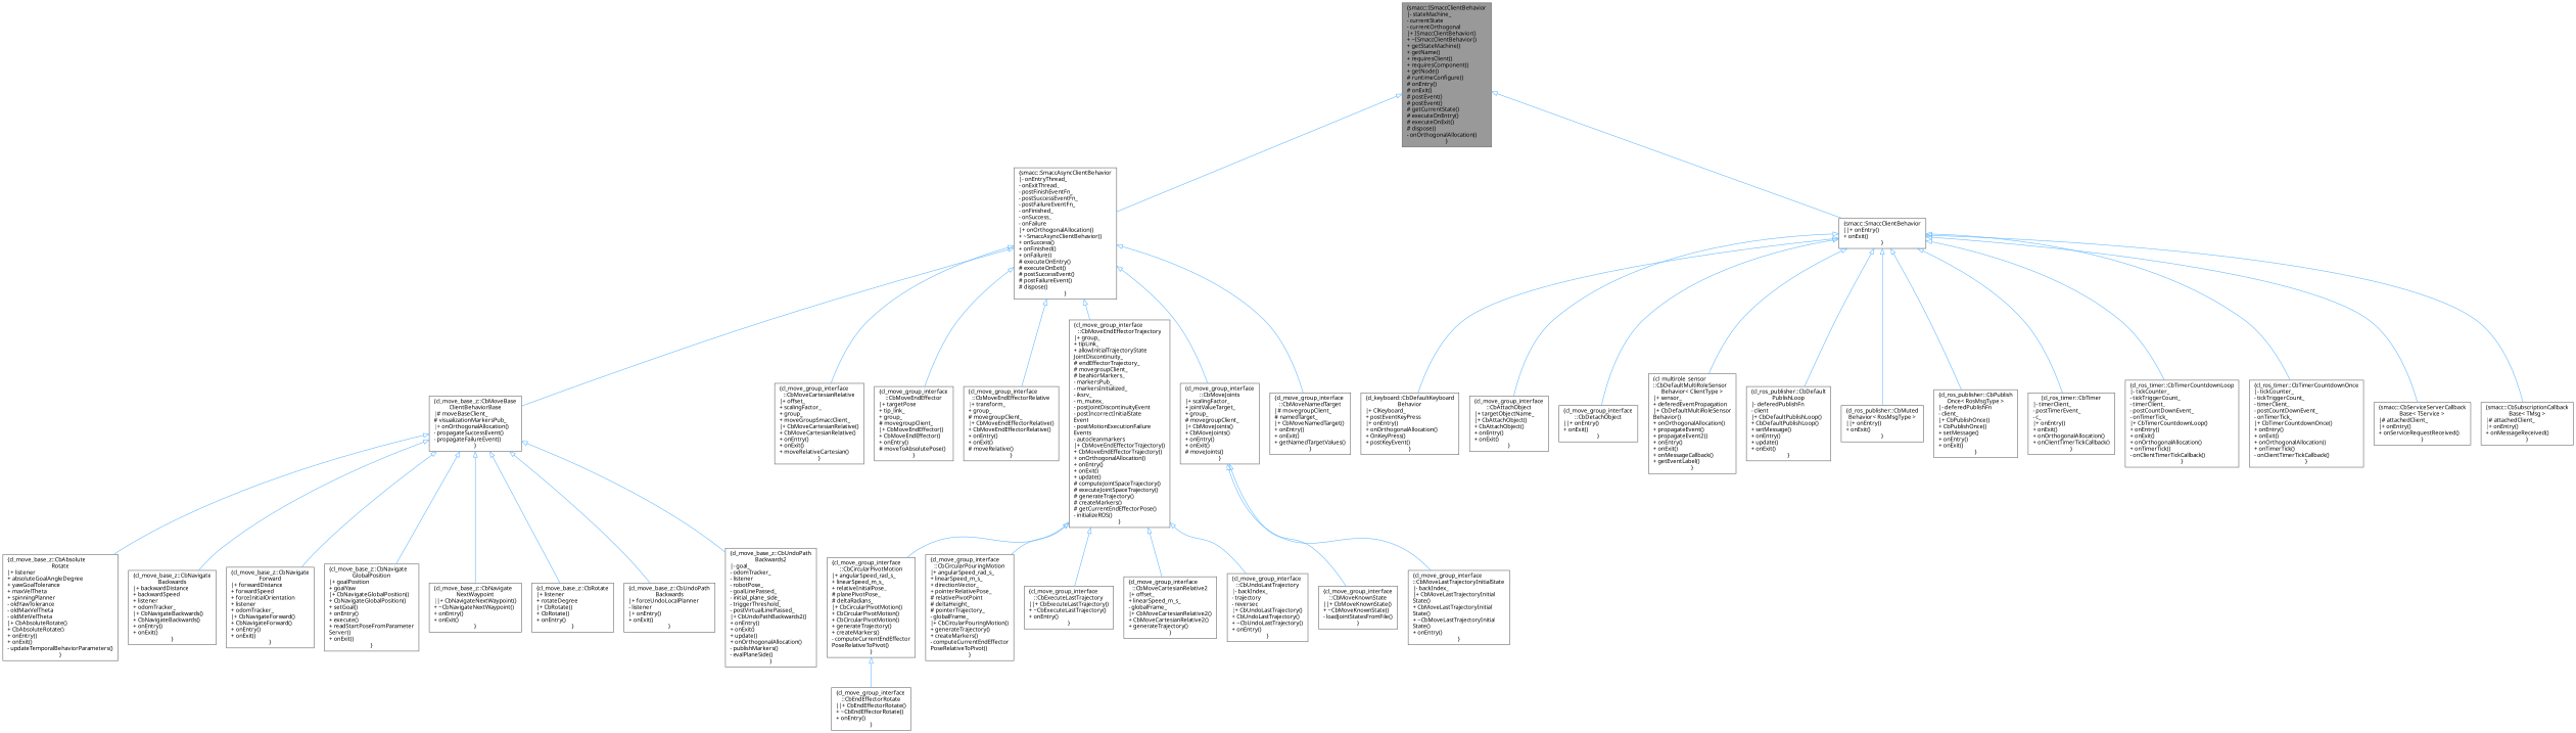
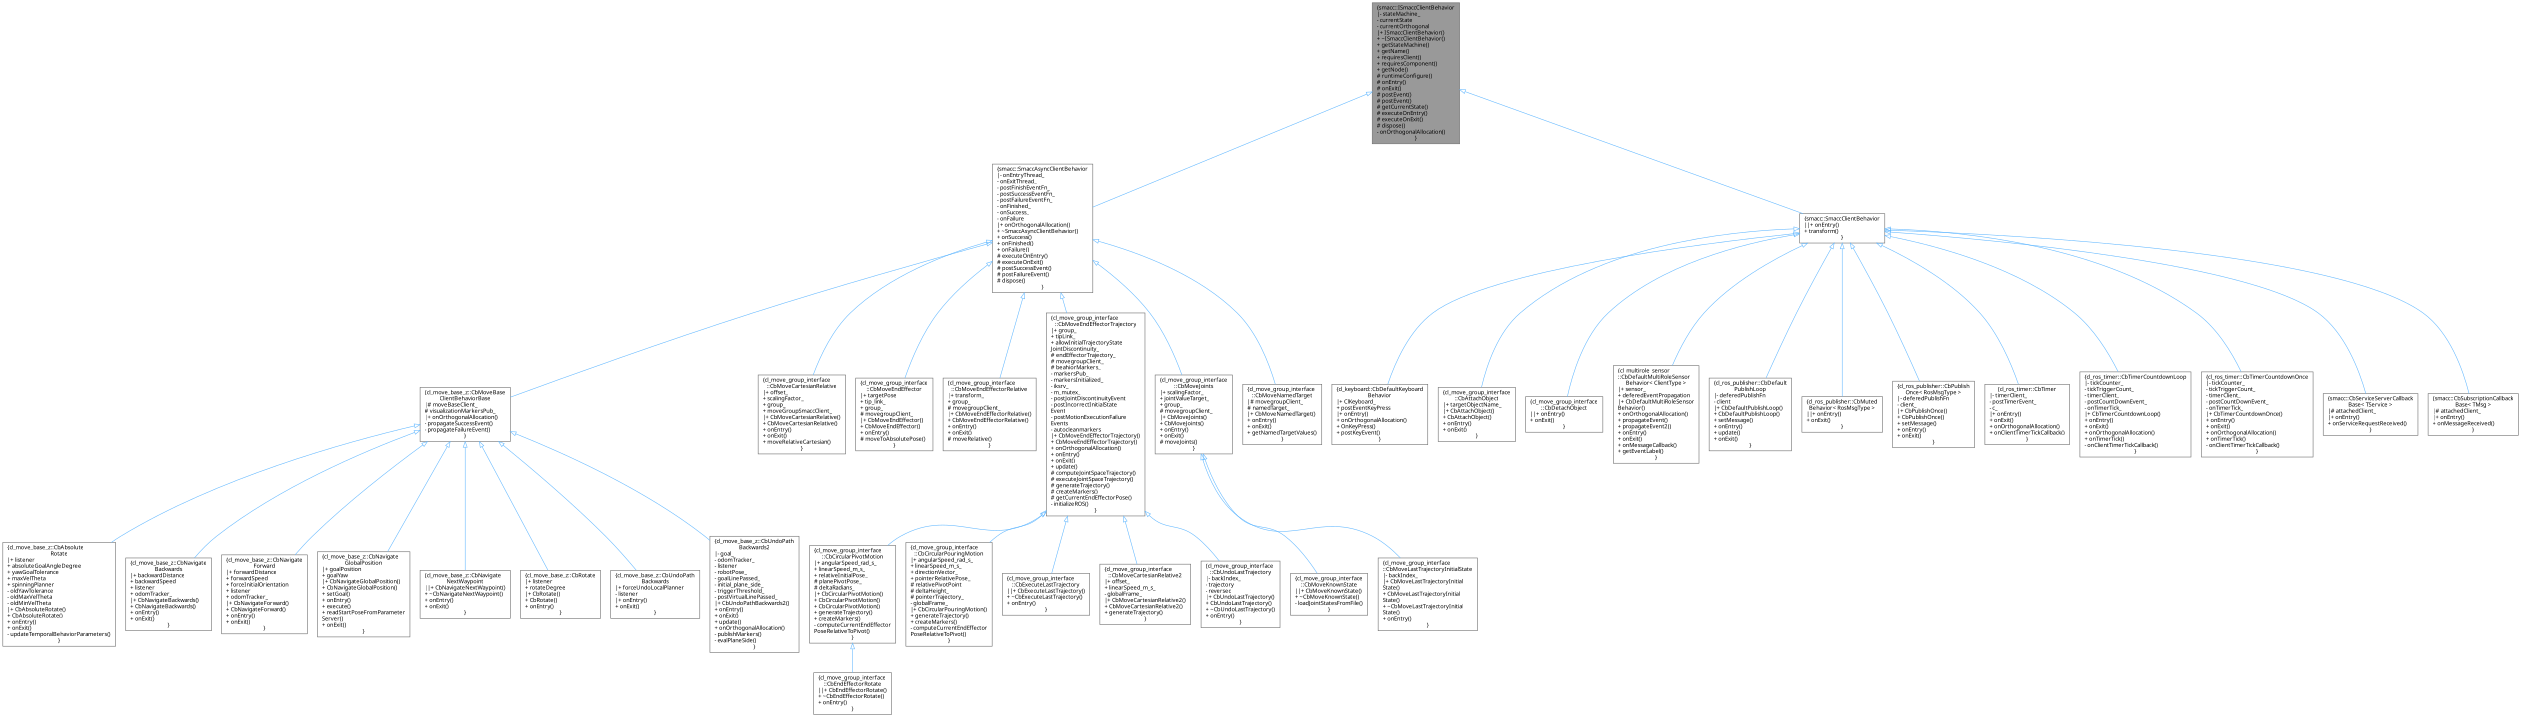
  digraph {
    fontname="Noto Sans"
    node [color=gray40 fillcolor=white fontname="Noto Sans" fontsize=10 shape=box style=filled]
    edge [arrowtail=onormal color=steelblue1 dir=back fontname="Noto Sans" fontsize=10 labelfontname=Helvetica labelfontsize=10 style=solid]
    n1 [fillcolor=grey60 fontcolor=black height=0.2 label="{smacc::ISmaccClientBehavior\n|- stateMachine_\l- currentState\l- currentOrthogonal\l|+ ISmaccClientBehavior()\l+ ~ISmaccClientBehavior()\l+ getStateMachine()\l+ getName()\l+ requiresClient()\l+ requiresComponent()\l+ getNode()\l# runtimeConfigure()\l# onEntry()\l# onExit()\l# postEvent()\l# postEvent()\l# getCurrentState()\l# executeOnEntry()\l# executeOnExit()\l# dispose()\l- onOrthogonalAllocation()\l}" width=0.4]
    n2 [height=0.2 label="{smacc::SmaccAsyncClientBehavior\n|- onEntryThread_\l- onExitThread_\l- postFinishEventFn_\l- postSuccessEventFn_\l- postFailureEventFn_\l- onFinished_\l- onSuccess_\l- onFailure_\l|+ onOrthogonalAllocation()\l+ ~SmaccAsyncClientBehavior()\l+ onSuccess()\l+ onFinished()\l+ onFailure()\l# executeOnEntry()\l# executeOnExit()\l# postSuccessEvent()\l# postFailureEvent()\l# dispose()\l}" width=0.4]
-   n3 [height=0.2 label="{smacc::SmaccClientBehavior\n||+ onEntry()\l+ onExit()\l}" width=0.4]
+   n3 [height=0.2 label="{smacc::SmaccClientBehavior\n||+ onEntry()\l+ transform()\l}" width=0.4]
    n4 [height=0.2 label="{cl_move_base_z::CbMoveBase\lClientBehaviorBase\n|# moveBaseClient_\l# visualizationMarkersPub_\l|+ onOrthogonalAllocation()\l- propagateSuccessEvent()\l- propagateFailureEvent()\l}" width=0.4]
    n5 [height=0.2 label="{cl_move_group_interface\l::CbMoveCartesianRelative\n|+ offset_\l+ scalingFactor_\l+ group_\l+ moveGroupSmaccClient_\l|+ CbMoveCartesianRelative()\l+ CbMoveCartesianRelative()\l+ onEntry()\l+ onExit()\l+ moveRelativeCartesian()\l}" width=0.4]
    n6 [height=0.2 label="{cl_move_group_interface\l::CbMoveEndEffector\n|+ targetPose\l+ tip_link_\l+ group_\l# movegroupClient_\l|+ CbMoveEndEffector()\l+ CbMoveEndEffector()\l+ onEntry()\l# moveToAbsolutePose()\l}" width=0.4]
    n7 [height=0.2 label="{cl_move_group_interface\l::CbMoveEndEffectorRelative\n|+ transform_\l+ group_\l# movegroupClient_\l|+ CbMoveEndEffectorRelative()\l+ CbMoveEndEffectorRelative()\l+ onEntry()\l+ onExit()\l# moveRelative()\l}" width=0.4]
    n8 [height=0.2 label="{cl_move_group_interface\l::CbMoveEndEffectorTrajectory\n|+ group_\l+ tipLink_\l+ allowInitialTrajectoryState\lJointDiscontinuity_\l# endEffectorTrajectory_\l# movegroupClient_\l# beahiorMarkers_\l- markersPub_\l- markersInitialized_\l- iksrv_\l- m_mutex_\l- postJointDiscontinuityEvent\l- postIncorrectInitialState\lEvent\l- postMotionExecutionFailure\lEvents\l- autocleanmarkers\l|+ CbMoveEndEffectorTrajectory()\l+ CbMoveEndEffectorTrajectory()\l+ onOrthogonalAllocation()\l+ onEntry()\l+ onExit()\l+ update()\l# computeJointSpaceTrajectory()\l# executeJointSpaceTrajectory()\l# generateTrajectory()\l# createMarkers()\l# getCurrentEndEffectorPose()\l- initializeROS()\l}" width=0.4]
    n9 [height=0.2 label="{cl_move_group_interface\l::CbMoveJoints\n|+ scalingFactor_\l+ jointValueTarget_\l+ group_\l# movegroupClient_\l|+ CbMoveJoints()\l+ CbMoveJoints()\l+ onEntry()\l+ onExit()\l# moveJoints()\l}" width=0.4]
    n10 [height=0.2 label="{cl_move_group_interface\l::CbMoveNamedTarget\n|# movegroupClient_\l# namedTarget_\l|+ CbMoveNamedTarget()\l+ onEntry()\l+ onExit()\l+ getNamedTargetValues()\l}" width=0.4]
    n11 [height=0.2 label="{cl_move_base_z::CbAbsolute\lRotate\n|+ listener\l+ absoluteGoalAngleDegree\l+ yawGoalTolerance\l+ maxVelTheta\l+ spinningPlanner\l- oldYawTolerance\l- oldMaxVelTheta\l- oldMinVelTheta\l|+ CbAbsoluteRotate()\l+ CbAbsoluteRotate()\l+ onEntry()\l+ onExit()\l- updateTemporalBehaviorParameters()\l}" width=0.4]
    n12 [height=0.2 label="{cl_move_base_z::CbNavigate\lBackwards\n|+ backwardDistance\l+ backwardSpeed\l+ listener\l+ odomTracker_\l|+ CbNavigateBackwards()\l+ CbNavigateBackwards()\l+ onEntry()\l+ onExit()\l}" width=0.4]
    n13 [height=0.2 label="{cl_move_base_z::CbNavigate\lForward\n|+ forwardDistance\l+ forwardSpeed\l+ forceInitialOrientation\l+ listener\l+ odomTracker_\l|+ CbNavigateForward()\l+ CbNavigateForward()\l+ onEntry()\l+ onExit()\l}" width=0.4]
    n14 [height=0.2 label="{cl_move_base_z::CbNavigate\lGlobalPosition\n|+ goalPosition\l+ goalYaw\l|+ CbNavigateGlobalPosition()\l+ CbNavigateGlobalPosition()\l+ setGoal()\l+ onEntry()\l+ execute()\l+ readStartPoseFromParameter\lServer()\l+ onExit()\l}" width=0.4]
    n15 [height=0.2 label="{cl_move_base_z::CbNavigate\lNextWaypoint\n||+ CbNavigateNextWaypoint()\l+ ~CbNavigateNextWaypoint()\l+ onEntry()\l+ onExit()\l}" width=0.4]
    n16 [height=0.2 label="{cl_move_base_z::CbRotate\n|+ listener\l+ rotateDegree\l|+ CbRotate()\l+ CbRotate()\l+ onEntry()\l}" width=0.4]
    n17 [height=0.2 label="{cl_move_base_z::CbUndoPath\lBackwards\n|+ forceUndoLocalPlanner\l- listener\l|+ onEntry()\l+ onExit()\l}" width=0.4]
    n18 [height=0.2 label="{cl_move_base_z::CbUndoPath\lBackwards2\n|- goal_\l- odomTracker_\l- listener\l- robotPose_\l- goalLinePassed_\l- initial_plane_side_\l- triggerThreshold_\l- postVirtualLinePassed_\l|+ CbUndoPathBackwards2()\l+ onEntry()\l+ onExit()\l+ update()\l+ onOrthogonalAllocation()\l- publishMarkers()\l- evalPlaneSide()\l}" width=0.4]
    n19 [height=0.2 label="{cl_move_group_interface\l::CbCircularPivotMotion\n|+ angularSpeed_rad_s_\l+ linearSpeed_m_s_\l+ relativeInitialPose_\l# planePivotPose_\l# deltaRadians_\l|+ CbCircularPivotMotion()\l+ CbCircularPivotMotion()\l+ CbCircularPivotMotion()\l+ generateTrajectory()\l+ createMarkers()\l- computeCurrentEndEffector\lPoseRelativeToPivot()\l}" width=0.4]
    n20 [height=0.2 label="{cl_move_group_interface\l::CbCircularPouringMotion\n|+ angularSpeed_rad_s_\l+ linearSpeed_m_s_\l+ directionVector_\l+ pointerRelativePose_\l# relativePivotPoint_\l# deltaHeight_\l# pointerTrajectory_\l- globalFrame_\l|+ CbCircularPouringMotion()\l+ generateTrajectory()\l+ createMarkers()\l- computeCurrentEndEffector\lPoseRelativeToPivot()\l}" width=0.4]
    n21 [height=0.2 label="{cl_move_group_interface\l::CbExecuteLastTrajectory\n||+ CbExecuteLastTrajectory()\l+ ~CbExecuteLastTrajectory()\l+ onEntry()\l}" width=0.4]
    n22 [height=0.2 label="{cl_move_group_interface\l::CbMoveCartesianRelative2\n|+ offset_\l+ linearSpeed_m_s_\l- globalFrame_\l|+ CbMoveCartesianRelative2()\l+ CbMoveCartesianRelative2()\l+ generateTrajectory()\l}" width=0.4]
    n23 [height=0.2 label="{cl_move_group_interface\l::CbUndoLastTrajectory\n|- backIndex_\l- trajectory\l- reversed\l|+ CbUndoLastTrajectory()\l+ CbUndoLastTrajectory()\l+ ~CbUndoLastTrajectory()\l+ onEntry()\l}" width=0.4]
    n24 [height=0.2 label="{cl_move_group_interface\l::CbEndEffectorRotate\n||+ CbEndEffectorRotate()\l+ ~CbEndEffectorRotate()\l+ onEntry()\l}" width=0.4]
    n25 [height=0.2 label="{cl_move_group_interface\l::CbMoveKnownState\n||+ CbMoveKnownState()\l+ ~CbMoveKnownState()\l- loadJointStatesFromFile()\l}" width=0.4]
    n26 [height=0.2 label="{cl_move_group_interface\l::CbMoveLastTrajectoryInitialState\n|- backIndex_\l|+ CbMoveLastTrajectoryInitial\lState()\l+ CbMoveLastTrajectoryInitial\lState()\l+ ~CbMoveLastTrajectoryInitial\lState()\l+ onEntry()\l}" width=0.4]
    n27 [height=0.2 label="{cl_keyboard::CbDefaultKeyboard\lBehavior\n|+ ClKeyboard_\l+ postEventKeyPress\l|+ onEntry()\l+ onOrthogonalAllocation()\l+ OnKeyPress()\l+ postKeyEvent()\l}" width=0.4]
    n28 [height=0.2 label="{cl_move_group_interface\l::CbAttachObject\n|+ targetObjectName_\l|+ CbAttachObject()\l+ CbAttachObject()\l+ onEntry()\l+ onExit()\l}" width=0.4]
    n29 [height=0.2 label="{cl_move_group_interface\l::CbDetachObject\n||+ onEntry()\l+ onExit()\l}" width=0.4]
    n30 [height=0.2 label="{cl_multirole_sensor\l::CbDefaultMultiRoleSensor\lBehavior\< ClientType \>\n|+ sensor_\l+ deferedEventPropagation\l|+ CbDefaultMultiRoleSensor\lBehavior()\l+ onOrthogonalAllocation()\l+ propagateEvent()\l+ propagateEvent2()\l+ onEntry()\l+ onExit()\l+ onMessageCallback()\l+ getEventLabel()\l}" width=0.4]
    n31 [height=0.2 label="{cl_ros_publisher::CbDefault\lPublishLoop\n|- deferedPublishFn\l- client_\l|+ CbDefaultPublishLoop()\l+ CbDefaultPublishLoop()\l+ setMessage()\l+ onEntry()\l+ update()\l+ onExit()\l}" width=0.4]
    n32 [height=0.2 label="{cl_ros_publisher::CbMuted\lBehavior\< RosMsgType \>\n||+ onEntry()\l+ onExit()\l}" width=0.4]
    n33 [height=0.2 label="{cl_ros_publisher::CbPublish\lOnce\< RosMsgType \>\n|- deferedPublishFn\l- client_\l|+ CbPublishOnce()\l+ CbPublishOnce()\l+ setMessage()\l+ onEntry()\l+ onExit()\l}" width=0.4]
    n34 [height=0.2 label="{cl_ros_timer::CbTimer\n|- timerClient_\l- postTimerEvent_\l- c_\l|+ onEntry()\l+ onExit()\l+ onOrthogonalAllocation()\l+ onClientTimerTickCallback()\l}" width=0.4]
    n35 [height=0.2 label="{cl_ros_timer::CbTimerCountdownLoop\n|- tickCounter_\l- tickTriggerCount_\l- timerClient_\l- postCountDownEvent_\l- onTimerTick_\l|+ CbTimerCountdownLoop()\l+ onEntry()\l+ onExit()\l+ onOrthogonalAllocation()\l+ onTimerTick()\l- onClientTimerTickCallback()\l}" width=0.4]
    n36 [height=0.2 label="{cl_ros_timer::CbTimerCountdownOnce\n|- tickCounter_\l- tickTriggerCount_\l- timerClient_\l- postCountDownEvent_\l- onTimerTick_\l|+ CbTimerCountdownOnce()\l+ onEntry()\l+ onExit()\l+ onOrthogonalAllocation()\l+ onTimerTick()\l- onClientTimerTickCallback()\l}" width=0.4]
    n37 [height=0.2 label="{smacc::CbServiceServerCallback\lBase\< TService \>\n|# attachedClient_\l|+ onEntry()\l+ onServiceRequestReceived()\l}" width=0.4]
    n38 [height=0.2 label="{smacc::CbSubscriptionCallback\lBase\< TMsg \>\n|# attachedClient_\l|+ onEntry()\l+ onMessageReceived()\l}" width=0.4]
    n1 -> n2
    n1 -> n3
    n2 -> n4
    n2 -> n5
    n2 -> n6
    n2 -> n7
    n2 -> n8
    n2 -> n9
    n2 -> n10
    n3 -> n27
    n3 -> n28
    n3 -> n29
    n3 -> n30
    n3 -> n31
    n3 -> n32
    n3 -> n33
    n3 -> n34
    n3 -> n35
    n3 -> n36
    n3 -> n37
    n3 -> n38
    n4 -> n11
    n4 -> n12
    n4 -> n13
    n4 -> n14
    n4 -> n15
    n4 -> n16
    n4 -> n17
    n4 -> n18
    n8 -> n19
    n8 -> n20
    n8 -> n21
    n8 -> n22
    n8 -> n23
    n9 -> n25
    n9 -> n26
    n19 -> n24
  }
